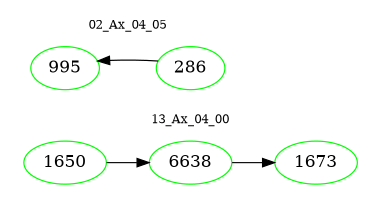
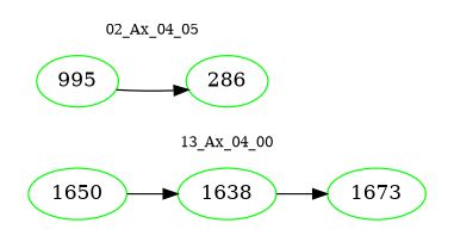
  digraph {
    rankdir=LR
    node [color=green]
    edge [color=black]
    n1 [label=1650]
-   n2 [label=6638]
+   n2 [label=1638]
    n3 [label=1673]
    n4 [label=995]
    n5 [label=286]
    subgraph cluster_1 {
      color=white
      fontsize=10
      label="13_Ax_04_00"
      n1
      n2
      n3
    }
    subgraph cluster_2 {
      color=white
      fontsize=10
      label="02_Ax_04_05"
      n4
      n5
    }
    n1 -> n2
    n2 -> n3
-   n5 -> n4
+   n4 -> n5
  }
